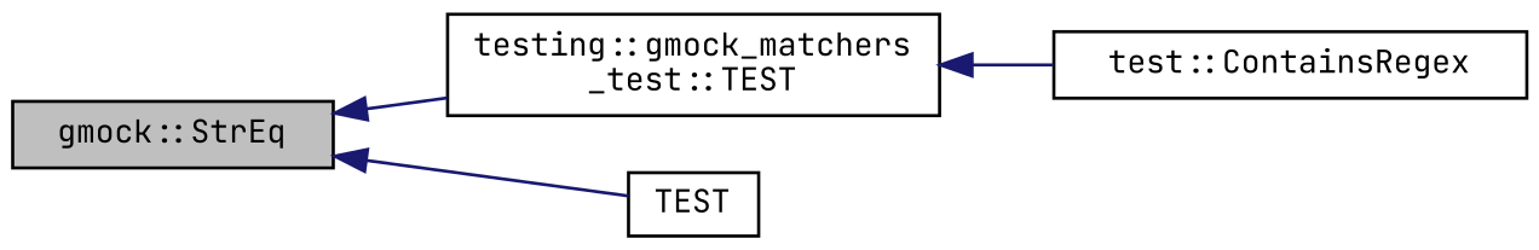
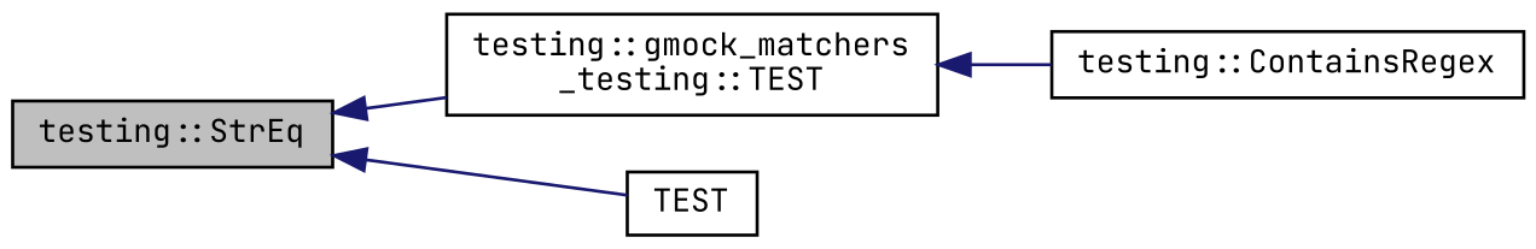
  digraph {
    fontname="JetBrains Mono"
    rankdir=LR
    node [color=black fillcolor=white fontname="JetBrains Mono" fontsize=10 shape=record style=filled]
    edge [color=midnightblue dir=back fontname="JetBrains Mono" fontsize=10 labelfontname=Helvetica labelfontsize=10 style=solid]
-   n1 [fillcolor=grey75 fontcolor=black height=0.2 label="gmock::StrEq" width=0.4]
-   n2 [height=0.2 label="testing::gmock_matchers\l_test::TEST" width=0.4]
+   n1 [fillcolor=grey75 fontcolor=black height=0.2 label="testing::StrEq" width=0.4]
+   n2 [height=0.2 label="testing::gmock_matchers\l_testing::TEST" width=0.4]
    n3 [height=0.2 label=TEST width=0.4]
-   n4 [height=0.2 label="test::ContainsRegex" width=0.4]
+   n4 [height=0.2 label="testing::ContainsRegex" width=0.4]
    n1 -> n2
    n1 -> n3
    n2 -> n4
  }
